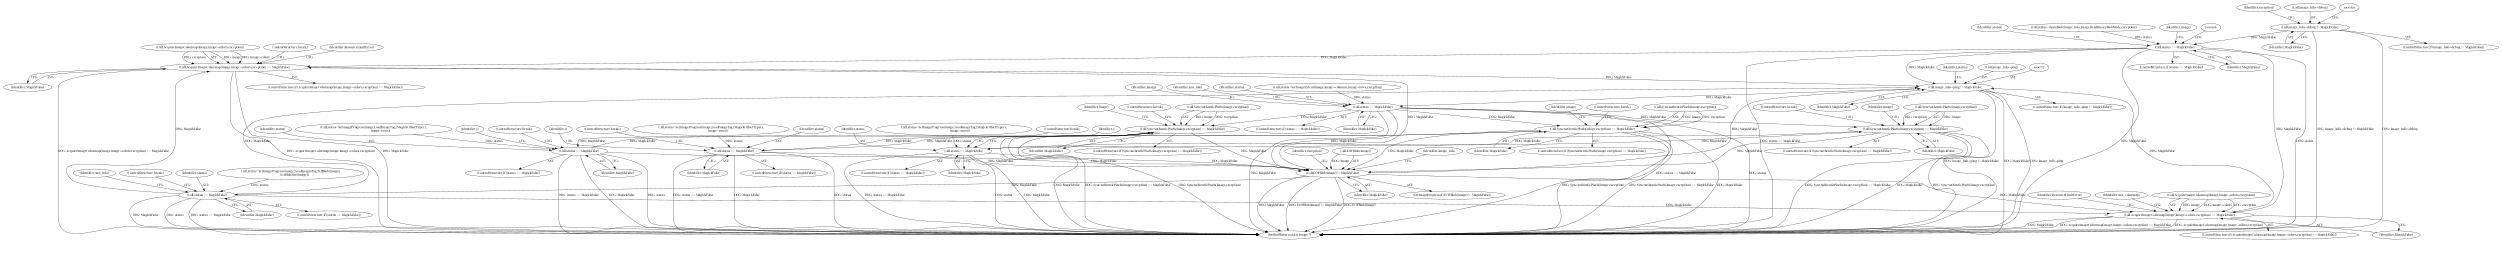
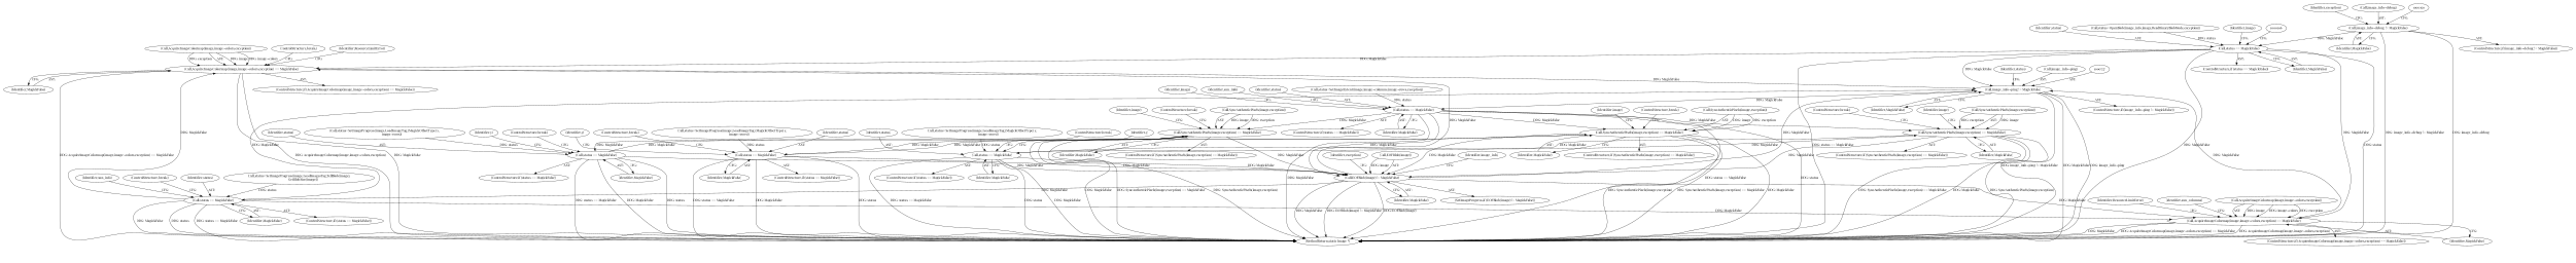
  digraph {
    fontname="Playfair Display"
    node [fontname="Playfair Display"]
    edge [fontname="Playfair Display"]
    n1 [label="(Call,image_info->debug != MagickFalse)"]
    n2 [label="(Call,status == MagickFalse)"]
    n3 [label="(MethodReturn,static Image *)"]
    n4 [label="(Identifier,MagickFalse)"]
    n5 [label="(ControlStructure,if (image_info->debug != MagickFalse))"]
    n6 [label="(Call,AcquireImageColormap(image,image->colors,exception) == MagickFalse)"]
    n7 [label="(Call,image_info->ping != MagickFalse)"]
    n8 [label="(Call,AcquireImageColormap(image,image->colors,exception) == MagickFalse)"]
    n9 [label="(Identifier,MagickFalse)"]
    n10 [label="(ControlStructure,if (status == MagickFalse))"]
    n11 [label="(ControlStructure,if (AcquireImageColormap(image,image->colors,exception) == MagickFalse))"]
    n12 [label="(Identifier,MagickFalse)"]
    n13 [label="(Call,status == MagickFalse)"]
    n14 [label="(ControlStructure,if (image_info->ping != MagickFalse))"]
    n15 [label="(Identifier,MagickFalse)"]
    n16 [label="(Identifier,MagickFalse)"]
    n17 [label="(ControlStructure,if (AcquireImageColormap(image,image->colors,exception) == MagickFalse))"]
    n18 [label="(Call,SyncAuthenticPixels(image,exception) == MagickFalse)"]
    n19 [label="(Call,EOFBlob(image) != MagickFalse)"]
    n20 [label="(Call,SyncAuthenticPixels(image,exception) == MagickFalse)"]
    n21 [label="(Call,SyncAuthenticPixels(image,exception) == MagickFalse)"]
    n22 [label="(Identifier,MagickFalse)"]
    n23 [label="(ControlStructure,if (status == MagickFalse))"]
    n24 [label="(Call,status == MagickFalse)"]
    n25 [label="(Identifier,MagickFalse)"]
    n26 [label="(ControlStructure,if (SyncAuthenticPixels(image,exception) == MagickFalse))"]
    n27 [label="(Call,status == MagickFalse)"]
    n28 [label="(SetImageProgress,if (EOFBlob(image) != MagickFalse))"]
    n29 [label="(Identifier,MagickFalse)"]
    n30 [label="(Call,status == MagickFalse)"]
    n31 [label="(ControlStructure,if (SyncAuthenticPixels(image,exception) == MagickFalse))"]
    n32 [label="(Identifier,MagickFalse)"]
    n33 [label="(Call,status == MagickFalse)"]
    n34 [label="(ControlStructure,if (SyncAuthenticPixels(image,exception) == MagickFalse))"]
    n35 [label="(Identifier,MagickFalse)"]
    n36 [label="(ControlStructure,if (status == MagickFalse))"]
    n37 [label="(Identifier,MagickFalse)"]
    n38 [label="(ControlStructure,if (status == MagickFalse))"]
    n39 [label="(Identifier,MagickFalse)"]
    n40 [label="(Identifier,MagickFalse)"]
    n41 [label="(ControlStructure,if (status == MagickFalse))"]
    n42 [label="(ControlStructure,if (status == MagickFalse))"]
    n43 [label="(Identifier,MagickFalse)"]
    n44 [label="(Identifier,status)"]
    n45 [label="(Identifier,exception)"]
    n46 [label="(Identifier,status)"]
    n47 [label="(Call,SyncAuthenticPixels(image,exception))"]
    n48 [label="(Identifier,image)"]
    n49 [label="(ControlStructure,break;)"]
    n50 [label="(Call,status=SetImageExtent(image,image->columns,image->rows,exception))"]
    n51 [label="(Call,status=SetImageProgress(image,LoadImagesTag,TellBlob(image),\n          GetBlobSize(image)))"]
    n52 [label="(Identifier,ResourceLimitError)"]
    n53 [label="(Call,EOFBlob(image))"]
    n54 [label="(Identifier,y)"]
    n55 [label="(Call,image_info->ping)"]
    n56 [label="(Identifier,image)"]
    n57 [label="(Identifier,ResourceLimitError)"]
    n58 [label="(Identifier,status)"]
-   n59 [label="(Identifier,sun_colormap)"]
+   n59 [label="(Identifier,sun_columns)"]
    n60 [label="(Identifier,status)"]
    n61 [label="(Identifier,image_info)"]
    n62 [label="(ControlStructure,break;)"]
    n63 [label="(Identifier,sun_info)"]
    n64 [label="(Call,SyncAuthenticPixels(image,exception))"]
    n65 [label="(Call,SyncAuthenticPixels(image,exception))"]
    n66 [label="(Identifier,y)"]
    n67 [label="(ControlStructure,break;)"]
    n68 [label="(ControlStructure,break;)"]
    n69 [label="(Call,AcquireImageColormap(image,image->colors,exception))"]
    n70 [label="(ControlStructure,break;)"]
    n71 [label="(Identifier,status)"]
    n72 [label="(Identifier,y)"]
    n73 [label="(Identifier,image)"]
    n74 [label="(ControlStructure,break;)"]
    n75 [label="(Identifier,status)"]
    n76 [label="(Call,AcquireImageColormap(image,image->colors,exception))"]
    n77 [label="(Call,image_info->debug)"]
    n78 [label="(Identifier,image)"]
    n79 [label="(Call,status=SetImageProgress(image,LoadImageTag,(MagickOffsetType) y,\n                image->rows))"]
    n80 [label="(Call,status=OpenBlob(image_info,image,ReadBinaryBlobMode,exception))"]
    n81 [label="(Identifier,status)"]
    n82 [label="(Identifier,sun_info)"]
    n83 [label="(Call,status=SetImageProgress(image,LoadImageTag,(MagickOffsetType) y,\n                image->rows))"]
    n84 [label="(ControlStructure,break;)"]
    n85 [label="(Call,status=SetImageProgress(image,LoadImageTag,(MagickOffsetType) y,\n              image->rows))"]
    n86 [label="(Identifier,image)"]
    n87 [label="(Identifier,exception)"]
    n88 [label="(ControlStructure,break;)"]
    1000150
    1000196
    1000737
    n1 -> n2 [label="DDG: MagickFalse"]
    n1 -> n3 [label="DDG: image_info->debug != MagickFalse"]
    n1 -> n3 [label="DDG: image_info->debug"]
    n1 -> n4 [label="CFG: "]
    n1 -> n5 [label="AST: "]
    n2 -> n3 [label="DDG: MagickFalse"]
    n2 -> n3 [label="DDG: status"]
    n2 -> n3 [label="DDG: status == MagickFalse"]
    n2 -> n6 [label="DDG: MagickFalse"]
    n2 -> n7 [label="DDG: MagickFalse"]
    n2 -> n8 [label="DDG: MagickFalse"]
    n2 -> n9 [label="CFG: "]
    n2 -> n10 [label="AST: "]
    n4 -> n1 [label="AST: "]
    n6 -> n3 [label="DDG: AcquireImageColormap(image,image->colors,exception)"]
    n6 -> n3 [label="DDG: MagickFalse"]
    n6 -> n3 [label="DDG: AcquireImageColormap(image,image->colors,exception) == MagickFalse"]
    n6 -> n7 [label="DDG: MagickFalse"]
    n6 -> n11 [label="AST: "]
    n6 -> n12 [label="CFG: "]
    n7 -> n3 [label="DDG: image_info->ping != MagickFalse"]
    n7 -> n3 [label="DDG: MagickFalse"]
    n7 -> n3 [label="DDG: image_info->ping"]
    n7 -> n13 [label="DDG: MagickFalse"]
    n7 -> n14 [label="AST: "]
    n7 -> n15 [label="CFG: "]
    n8 -> n3 [label="DDG: AcquireImageColormap(image,image->colors,exception) == MagickFalse"]
    n8 -> n3 [label="DDG: AcquireImageColormap(image,image->colors,exception)"]
    n8 -> n3 [label="DDG: MagickFalse"]
    n8 -> n7 [label="DDG: MagickFalse"]
    n8 -> n16 [label="CFG: "]
    n8 -> n17 [label="AST: "]
    n9 -> n2 [label="AST: "]
    n12 -> n6 [label="AST: "]
    n13 -> n3 [label="DDG: MagickFalse"]
    n13 -> n3 [label="DDG: status == MagickFalse"]
    n13 -> n3 [label="DDG: status"]
    n13 -> n18 [label="DDG: MagickFalse"]
    n13 -> n19 [label="DDG: MagickFalse"]
    n13 -> n20 [label="DDG: MagickFalse"]
    n13 -> n21 [label="DDG: MagickFalse"]
    n13 -> n22 [label="CFG: "]
    n13 -> n23 [label="AST: "]
    n15 -> n7 [label="AST: "]
    n16 -> n8 [label="AST: "]
    n18 -> n3 [label="DDG: SyncAuthenticPixels(image,exception)"]
    n18 -> n3 [label="DDG: SyncAuthenticPixels(image,exception) == MagickFalse"]
    n18 -> n3 [label="DDG: MagickFalse"]
    n18 -> n19 [label="DDG: MagickFalse"]
    n18 -> n24 [label="DDG: MagickFalse"]
    n18 -> n25 [label="CFG: "]
    n18 -> n26 [label="AST: "]
    n19 -> n3 [label="DDG: EOFBlob(image)"]
    n19 -> n3 [label="DDG: MagickFalse"]
    n19 -> n3 [label="DDG: EOFBlob(image) != MagickFalse"]
    n19 -> n6 [label="DDG: MagickFalse"]
    n19 -> n7 [label="DDG: MagickFalse"]
    n19 -> n8 [label="DDG: MagickFalse"]
    n19 -> n27 [label="DDG: MagickFalse"]
    n19 -> n28 [label="AST: "]
    n19 -> n29 [label="CFG: "]
    n20 -> n3 [label="DDG: MagickFalse"]
    n20 -> n3 [label="DDG: SyncAuthenticPixels(image,exception) == MagickFalse"]
    n20 -> n3 [label="DDG: SyncAuthenticPixels(image,exception)"]
    n20 -> n19 [label="DDG: MagickFalse"]
    n20 -> n30 [label="DDG: MagickFalse"]
    n20 -> n31 [label="AST: "]
    n20 -> n32 [label="CFG: "]
    n21 -> n3 [label="DDG: SyncAuthenticPixels(image,exception)"]
    n21 -> n3 [label="DDG: MagickFalse"]
    n21 -> n3 [label="DDG: SyncAuthenticPixels(image,exception) == MagickFalse"]
    n21 -> n19 [label="DDG: MagickFalse"]
    n21 -> n33 [label="DDG: MagickFalse"]
    n21 -> n34 [label="AST: "]
    n21 -> n35 [label="CFG: "]
    n22 -> n13 [label="AST: "]
    n24 -> n3 [label="DDG: status == MagickFalse"]
    n24 -> n3 [label="DDG: status"]
    n24 -> n3 [label="DDG: MagickFalse"]
    n24 -> n18 [label="DDG: MagickFalse"]
    n24 -> n19 [label="DDG: MagickFalse"]
    n24 -> n36 [label="AST: "]
    n24 -> n37 [label="CFG: "]
    n25 -> n18 [label="AST: "]
    n27 -> n3 [label="DDG: MagickFalse"]
    n27 -> n3 [label="DDG: status"]
    n27 -> n3 [label="DDG: status == MagickFalse"]
    n27 -> n6 [label="DDG: MagickFalse"]
    n27 -> n7 [label="DDG: MagickFalse"]
    n27 -> n8 [label="DDG: MagickFalse"]
    n27 -> n38 [label="AST: "]
    n27 -> n39 [label="CFG: "]
    n29 -> n19 [label="AST: "]
    n30 -> n3 [label="DDG: MagickFalse"]
    n30 -> n3 [label="DDG: status"]
    n30 -> n3 [label="DDG: status == MagickFalse"]
    n30 -> n19 [label="DDG: MagickFalse"]
    n30 -> n20 [label="DDG: MagickFalse"]
    n30 -> n40 [label="CFG: "]
    n30 -> n41 [label="AST: "]
    n32 -> n20 [label="AST: "]
    n33 -> n3 [label="DDG: MagickFalse"]
    n33 -> n3 [label="DDG: status"]
    n33 -> n3 [label="DDG: status == MagickFalse"]
    n33 -> n19 [label="DDG: MagickFalse"]
    n33 -> n21 [label="DDG: MagickFalse"]
    n33 -> n42 [label="AST: "]
    n33 -> n43 [label="CFG: "]
    n35 -> n21 [label="AST: "]
    n37 -> n24 [label="AST: "]
    n39 -> n27 [label="AST: "]
    n40 -> n30 [label="AST: "]
    n43 -> n33 [label="AST: "]
    n44 -> n7 [label="CFG: "]
    n45 -> n1 [label="CFG: "]
    n46 -> n13 [label="AST: "]
    n47 -> n21 [label="AST: "]
    n47 -> n21 [label="DDG: image"]
    n47 -> n21 [label="DDG: exception"]
    n48 -> n21 [label="CFG: "]
    n49 -> n6 [label="CFG: "]
    n50 -> n13 [label="DDG: status"]
    n51 -> n27 [label="DDG: status"]
    n52 -> n8 [label="CFG: "]
    n53 -> n19 [label="AST: "]
    n53 -> n19 [label="DDG: image"]
    n54 -> n30 [label="CFG: "]
    n55 -> n7 [label="AST: "]
    n56 -> n13 [label="CFG: "]
    n57 -> n6 [label="CFG: "]
    n58 -> n33 [label="AST: "]
    n59 -> n8 [label="CFG: "]
    n60 -> n2 [label="AST: "]
    n61 -> n19 [label="CFG: "]
    n62 -> n24 [label="CFG: "]
    n63 -> n27 [label="CFG: "]
    n64 -> n20 [label="AST: "]
    n64 -> n20 [label="DDG: image"]
    n64 -> n20 [label="DDG: exception"]
    n65 -> n18 [label="AST: "]
    n65 -> n18 [label="DDG: image"]
    n65 -> n18 [label="DDG: exception"]
    n66 -> n24 [label="CFG: "]
    n67 -> n18 [label="CFG: "]
    n68 -> n30 [label="CFG: "]
    n69 -> n8 [label="AST: "]
    n69 -> n8 [label="DDG: image"]
    n69 -> n8 [label="DDG: image->colors"]
    n69 -> n8 [label="DDG: exception"]
    n70 -> n27 [label="CFG: "]
    n71 -> n27 [label="AST: "]
    n72 -> n33 [label="CFG: "]
    n73 -> n18 [label="CFG: "]
    n74 -> n33 [label="CFG: "]
    n75 -> n30 [label="AST: "]
    n76 -> n6 [label="AST: "]
    n76 -> n6 [label="DDG: image"]
    n76 -> n6 [label="DDG: image->colors"]
    n76 -> n6 [label="DDG: exception"]
    n77 -> n1 [label="AST: "]
    n78 -> n20 [label="CFG: "]
    n79 -> n30 [label="DDG: status"]
    n80 -> n2 [label="DDG: status"]
    n81 -> n24 [label="AST: "]
    n82 -> n13 [label="CFG: "]
    n83 -> n33 [label="DDG: status"]
    n84 -> n21 [label="CFG: "]
    n85 -> n24 [label="DDG: status"]
    n86 -> n2 [label="CFG: "]
    n87 -> n19 [label="CFG: "]
    n88 -> n20 [label="CFG: "]
    1000150 -> n1 [label="CFG: "]
    1000196 -> n2 [label="CFG: "]
    1000737 -> n7 [label="AST: "]
  }
